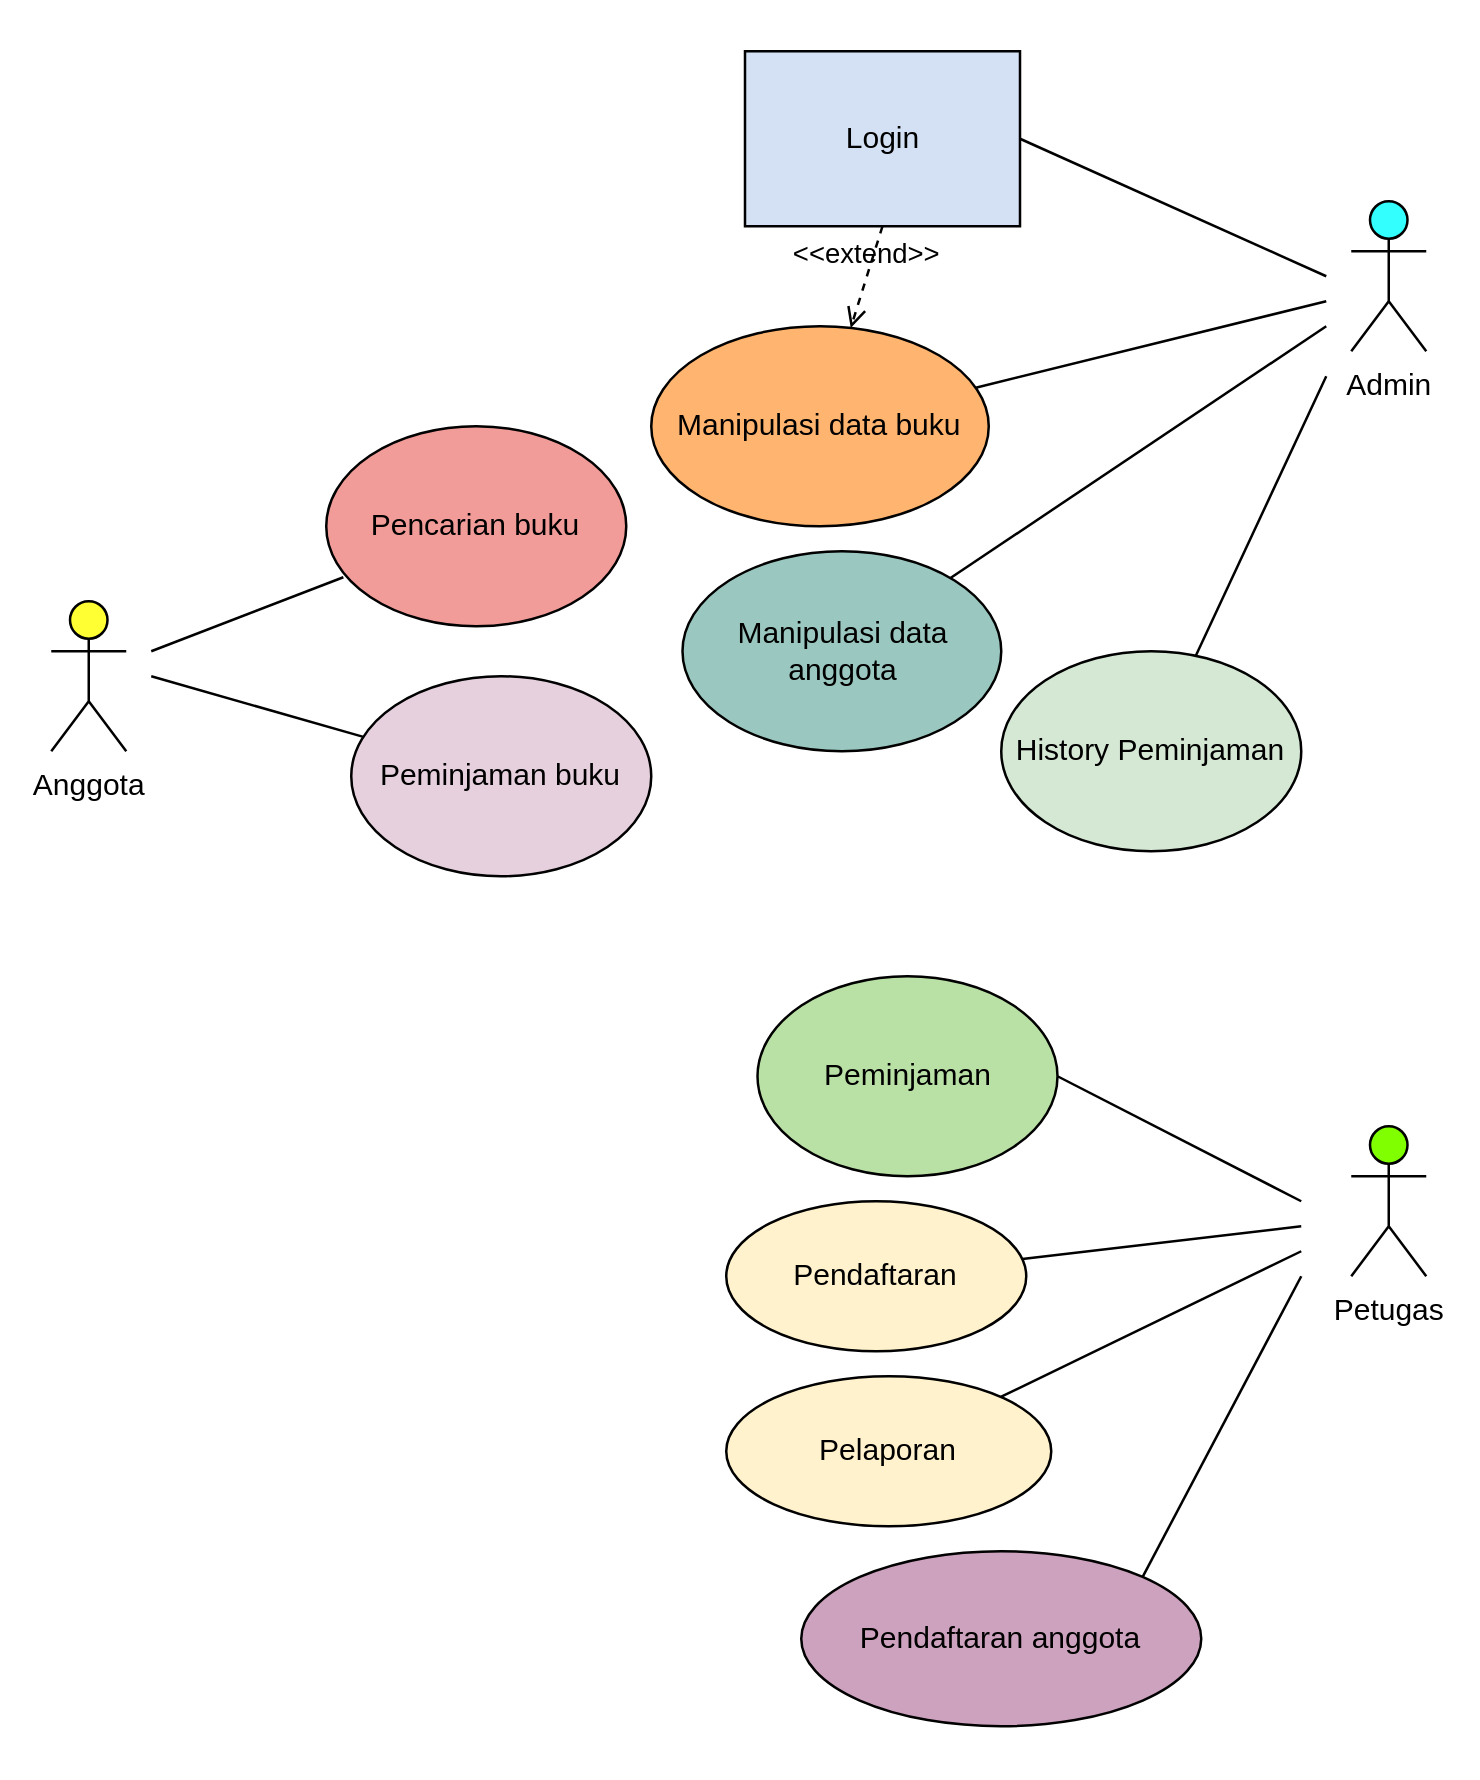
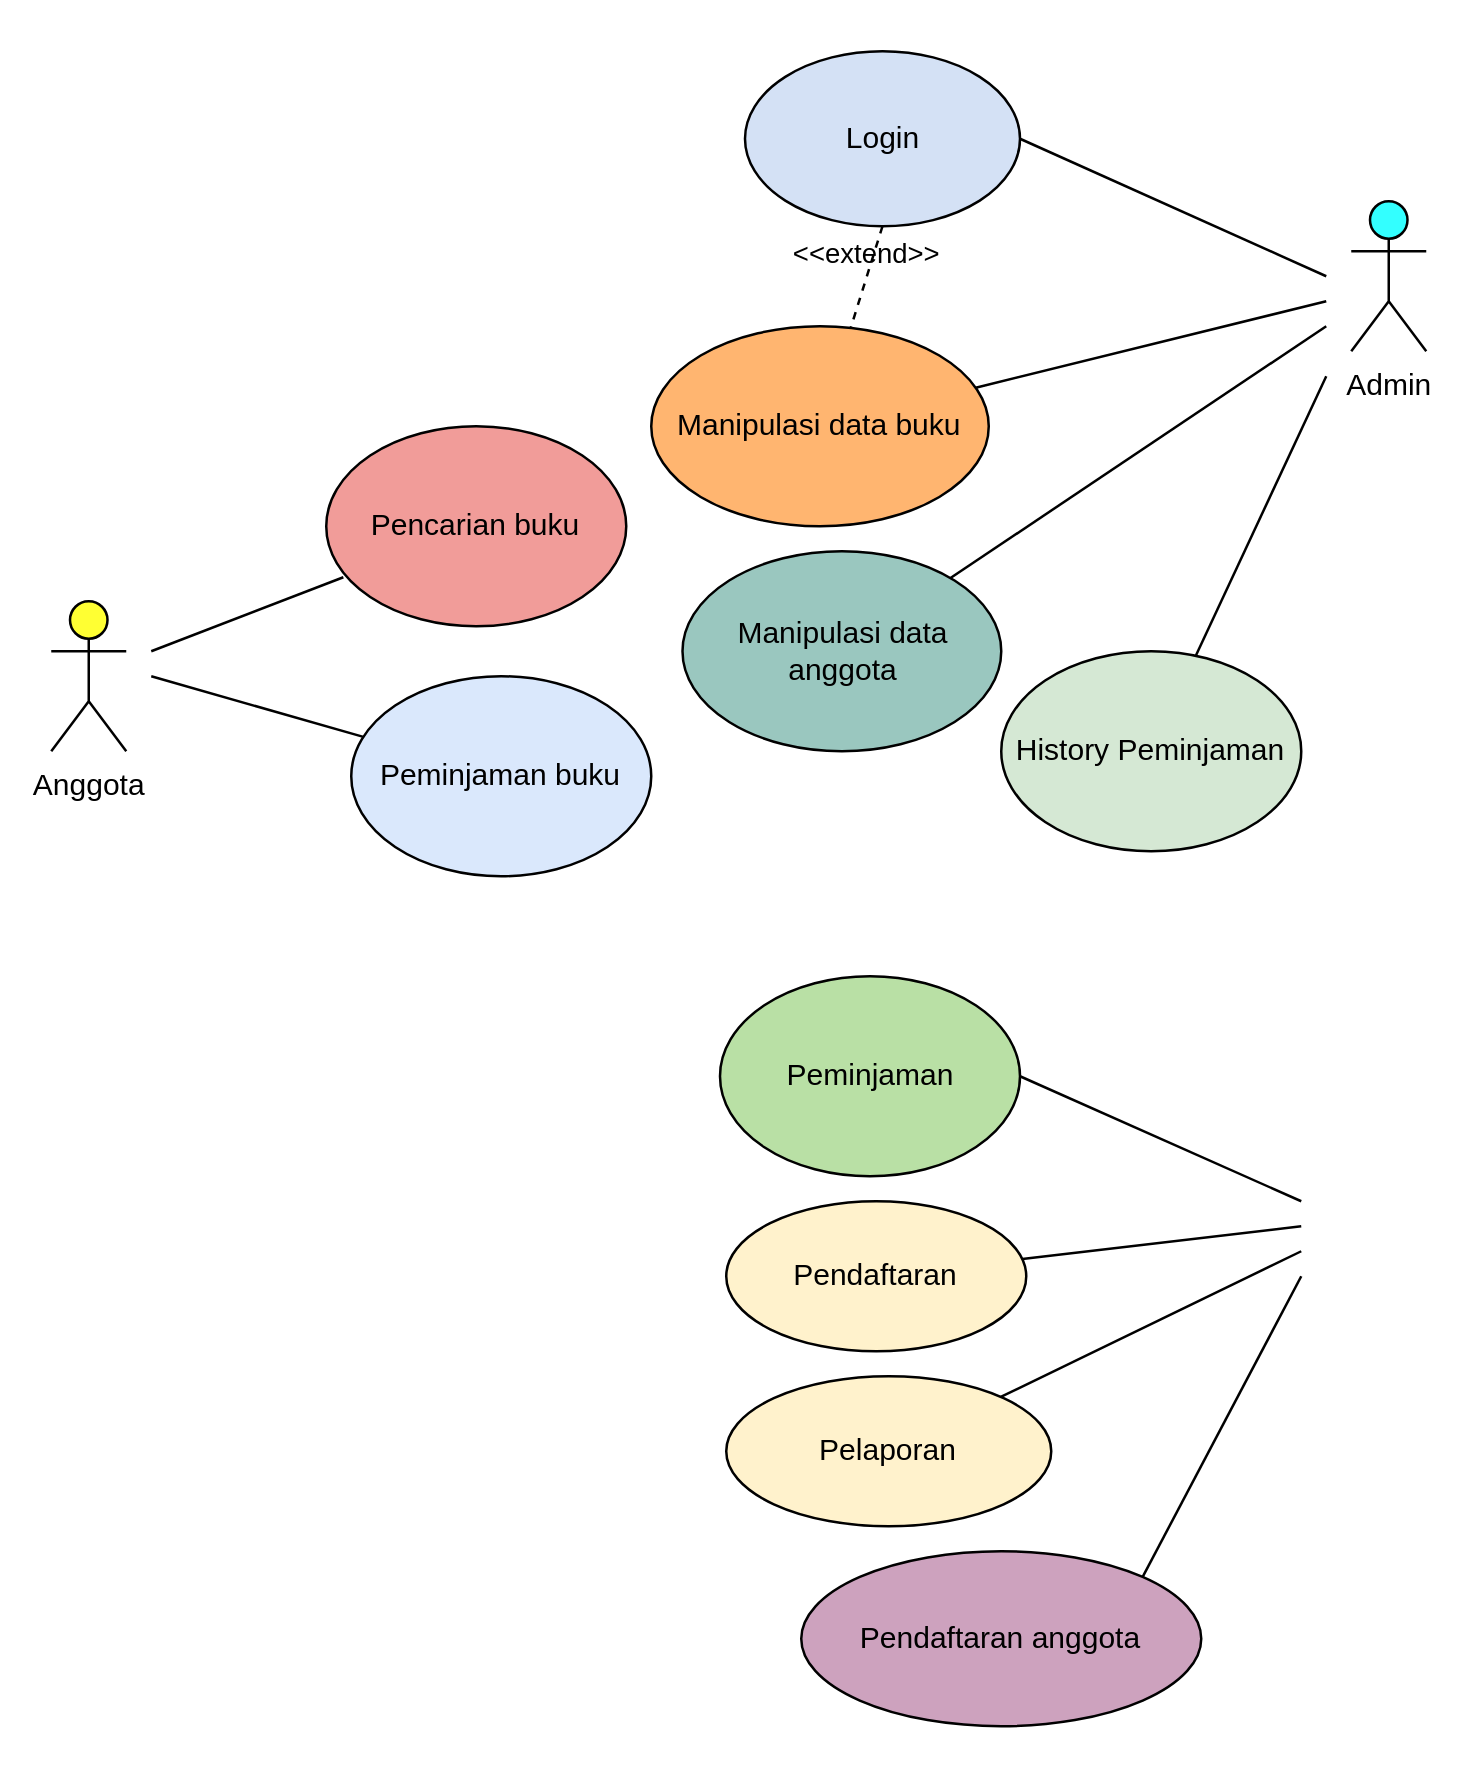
  <mxCell id="0" />
  <mxCell id="1" parent="0" />
  <mxCell id="2" value="Anggota" style="shape=umlActor;verticalLabelPosition=bottom;verticalAlign=top;html=1;outlineConnect=0;fillColor=#FFFF33;" parent="1" vertex="1"><mxGeometry x="20" y="240" width="30" height="60" as="geometry" /></mxCell>
  <mxCell id="3" value="Admin&lt;br&gt;" style="shape=umlActor;verticalLabelPosition=bottom;verticalAlign=top;html=1;outlineConnect=0;fillColor=#33FFFF;" parent="1" vertex="1"><mxGeometry x="540" y="80" width="30" height="60" as="geometry" /></mxCell>
- <mxCell id="4" value="Petugas" style="shape=umlActor;verticalLabelPosition=bottom;verticalAlign=top;html=1;outlineConnect=0;fillColor=#80FF00;" parent="1" vertex="1"><mxGeometry x="540" y="450" width="30" height="60" as="geometry" /></mxCell>
- <mxCell id="5" value="Login" style="whiteSpace=wrap;html=1;fillColor=#D4E1F5;rounded=0;" parent="1" vertex="1"><mxGeometry x="297.5" y="20" width="110" height="70" as="geometry" /></mxCell>
+ <mxCell id="5" value="Login" style="ellipse;whiteSpace=wrap;html=1;fillColor=#D4E1F5;" parent="1" vertex="1"><mxGeometry x="297.5" y="20" width="110" height="70" as="geometry" /></mxCell>
  <mxCell id="6" value="Manipulasi data buku" style="ellipse;whiteSpace=wrap;html=1;fillColor=#FFB570;" parent="1" vertex="1"><mxGeometry x="260" y="130" width="135" height="80" as="geometry" /></mxCell>
  <mxCell id="7" value="Manipulasi data anggota" style="ellipse;whiteSpace=wrap;html=1;fillColor=#9AC7BF;" parent="1" vertex="1"><mxGeometry x="272.5" y="220" width="127.5" height="80" as="geometry" /></mxCell>
  <mxCell id="8" value="Pencarian buku" style="ellipse;whiteSpace=wrap;html=1;fillColor=#F19C99;" parent="1" vertex="1"><mxGeometry x="130" y="170" width="120" height="80" as="geometry" /></mxCell>
- <mxCell id="9" value="Peminjaman buku" style="ellipse;whiteSpace=wrap;html=1;fillColor=#E6D0DE;" parent="1" vertex="1"><mxGeometry x="140" y="270" width="120" height="80" as="geometry" /></mxCell>
- <mxCell id="10" value="Peminjaman" style="ellipse;whiteSpace=wrap;html=1;fillColor=#B9E0A5;" parent="1" vertex="1"><mxGeometry x="302.5" y="390" width="120" height="80" as="geometry" /></mxCell>
+ <mxCell id="9" value="Peminjaman buku" style="ellipse;whiteSpace=wrap;html=1;fillColor=#dae8fc;" parent="1" vertex="1"><mxGeometry x="140" y="270" width="120" height="80" as="geometry" /></mxCell>
+ <mxCell id="10" value="Peminjaman" style="ellipse;whiteSpace=wrap;html=1;fillColor=#B9E0A5;" parent="1" vertex="1"><mxGeometry x="287.5" y="390" width="120" height="80" as="geometry" /></mxCell>
  <mxCell id="11" value="" style="endArrow=none;html=1;rounded=0;" parent="1" source="6" edge="1"><mxGeometry width="50" height="50" relative="1" as="geometry"><mxPoint x="540" y="170" as="sourcePoint" /><mxPoint x="530" y="120" as="targetPoint" /></mxGeometry></mxCell>
  <mxCell id="12" value="" style="endArrow=none;html=1;rounded=0;exitX=1;exitY=0.5;exitDx=0;exitDy=0;" parent="1" source="5" edge="1"><mxGeometry width="50" height="50" relative="1" as="geometry"><mxPoint x="550" y="160" as="sourcePoint" /><mxPoint x="530" y="110" as="targetPoint" /></mxGeometry></mxCell>
  <mxCell id="13" value="" style="endArrow=none;html=1;rounded=0;" parent="1" source="7" edge="1"><mxGeometry width="50" height="50" relative="1" as="geometry"><mxPoint x="410" y="330" as="sourcePoint" /><mxPoint x="530" y="130" as="targetPoint" /></mxGeometry></mxCell>
  <mxCell id="14" value="Pendaftaran anggota" style="ellipse;whiteSpace=wrap;html=1;fillColor=#CDA2BE;" parent="1" vertex="1"><mxGeometry x="320" y="620" width="160" height="70" as="geometry" /></mxCell>
  <mxCell id="15" value="Pelaporan" style="ellipse;whiteSpace=wrap;html=1;fillColor=#fff2cc;" parent="1" vertex="1"><mxGeometry x="290" y="550" width="130" height="60" as="geometry" /></mxCell>
  <mxCell id="16" value="" style="endArrow=none;html=1;rounded=0;entryX=0.057;entryY=0.755;entryDx=0;entryDy=0;entryPerimeter=0;" parent="1" target="8" edge="1"><mxGeometry width="50" height="50" relative="1" as="geometry"><mxPoint x="60" y="260" as="sourcePoint" /><mxPoint x="180" y="220" as="targetPoint" /></mxGeometry></mxCell>
  <mxCell id="17" value="" style="endArrow=none;html=1;rounded=0;" parent="1" target="9" edge="1"><mxGeometry width="50" height="50" relative="1" as="geometry"><mxPoint x="60" y="270" as="sourcePoint" /><mxPoint x="60" y="460" as="targetPoint" /></mxGeometry></mxCell>
  <mxCell id="18" value="Pendaftaran" style="ellipse;whiteSpace=wrap;html=1;fillColor=#FFF2CC;" parent="1" vertex="1"><mxGeometry x="290" y="480" width="120" height="60" as="geometry" /></mxCell>
  <mxCell id="19" value="" style="endArrow=none;html=1;rounded=0;exitX=1;exitY=0.5;exitDx=0;exitDy=0;" parent="1" source="10" edge="1"><mxGeometry width="50" height="50" relative="1" as="geometry"><mxPoint x="440" y="550" as="sourcePoint" /><mxPoint x="520" y="480" as="targetPoint" /></mxGeometry></mxCell>
  <mxCell id="20" value="" style="endArrow=none;html=1;rounded=0;" parent="1" source="18" edge="1"><mxGeometry width="50" height="50" relative="1" as="geometry"><mxPoint x="440" y="550" as="sourcePoint" /><mxPoint x="520" y="490" as="targetPoint" /></mxGeometry></mxCell>
  <mxCell id="21" value="" style="endArrow=none;html=1;rounded=0;exitX=1;exitY=0;exitDx=0;exitDy=0;" parent="1" source="14" edge="1"><mxGeometry width="50" height="50" relative="1" as="geometry"><mxPoint x="470" y="550" as="sourcePoint" /><mxPoint x="520" y="510" as="targetPoint" /></mxGeometry></mxCell>
  <mxCell id="22" value="" style="endArrow=none;html=1;rounded=0;" parent="1" source="15" edge="1"><mxGeometry width="50" height="50" relative="1" as="geometry"><mxPoint x="410" y="570" as="sourcePoint" /><mxPoint x="520" y="500" as="targetPoint" /></mxGeometry></mxCell>
  <mxCell id="23" value="History Peminjaman" style="ellipse;whiteSpace=wrap;html=1;fillColor=#D5E8D4;" parent="1" vertex="1"><mxGeometry x="400" y="260" width="120" height="80" as="geometry" /></mxCell>
  <mxCell id="24" value="" style="endArrow=none;html=1;rounded=0;" parent="1" source="23" edge="1"><mxGeometry width="50" height="50" relative="1" as="geometry"><mxPoint x="490" y="240" as="sourcePoint" /><mxPoint x="530" y="150" as="targetPoint" /></mxGeometry></mxCell>
- <mxCell id="25" value="&amp;lt;&amp;lt;extend&amp;gt;&amp;gt;" style="html=1;verticalAlign=bottom;labelBackgroundColor=none;endArrow=open;endFill=0;dashed=1;rounded=0;exitX=0.5;exitY=1;exitDx=0;exitDy=0;" parent="1" source="5" target="6" edge="1"><mxGeometry width="160" relative="1" as="geometry"><mxPoint x="350" y="100" as="sourcePoint" /><mxPoint x="510" y="100" as="targetPoint" /></mxGeometry></mxCell>
+ <mxCell id="25" value="&amp;lt;&amp;lt;extend&amp;gt;&amp;gt;" style="html=1;verticalAlign=bottom;labelBackgroundColor=none;endArrow=none;endFill=0;dashed=1;rounded=0;exitX=0.5;exitY=1;exitDx=0;exitDy=0;" parent="1" source="5" target="6" edge="1"><mxGeometry width="160" relative="1" as="geometry"><mxPoint x="350" y="100" as="sourcePoint" /><mxPoint x="510" y="100" as="targetPoint" /></mxGeometry></mxCell>
